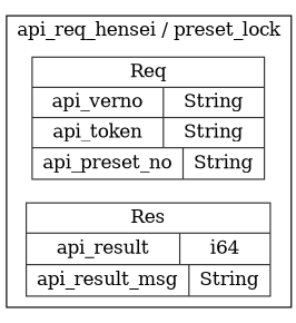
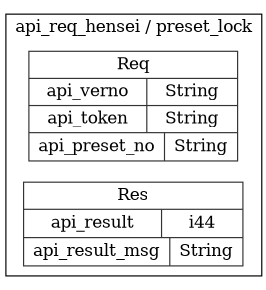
  digraph {
    rankdir=LR
    fontname="DejaVu Serif"
    node [color=gray20 shape=record style=solid fontname="DejaVu Serif"]
    n1 [label="<Req> Req  | { api_verno | <api_verno> String } | { api_token | <api_token> String } | { api_preset_no | <api_preset_no> String }"]
-   n2 [label="<Res> Res  | { api_result | <api_result> i64 } | { api_result_msg | <api_result_msg> String }"]
+   n2 [label="<Res> Res  | { api_result | <api_result> i44 } | { api_result_msg | <api_result_msg> String }"]
    subgraph cluster_1 {
      label="api_req_hensei / preset_lock"
      n1
      n2
    }
  }
